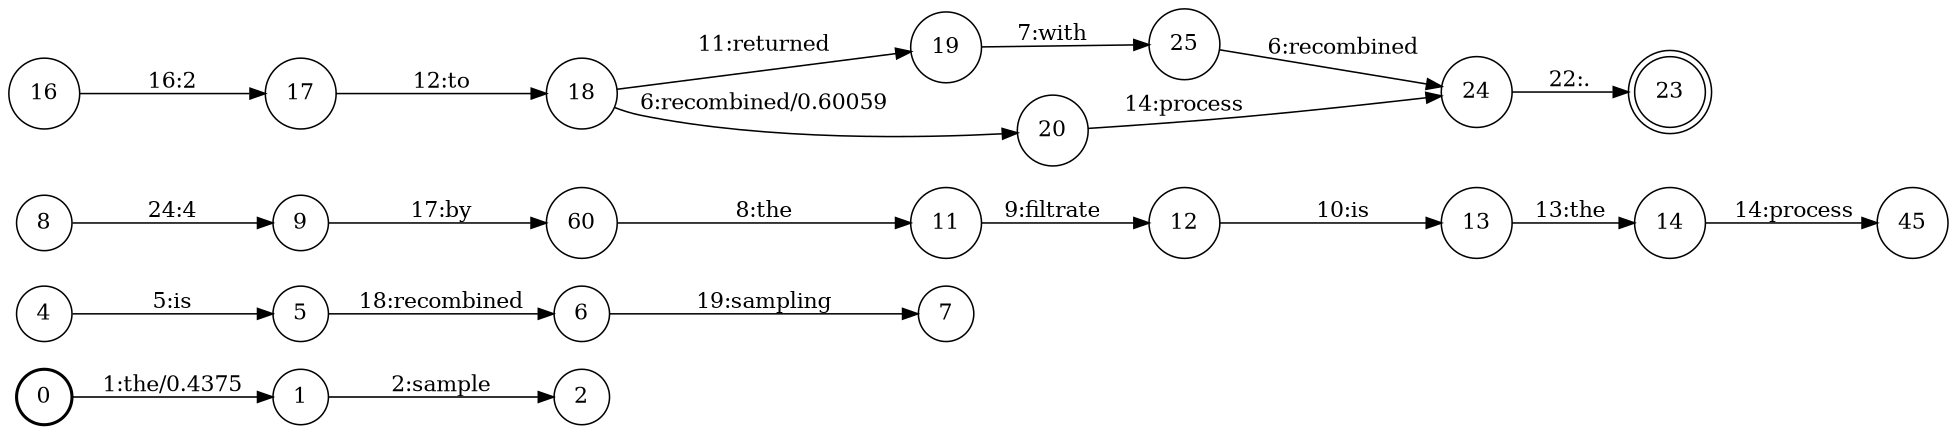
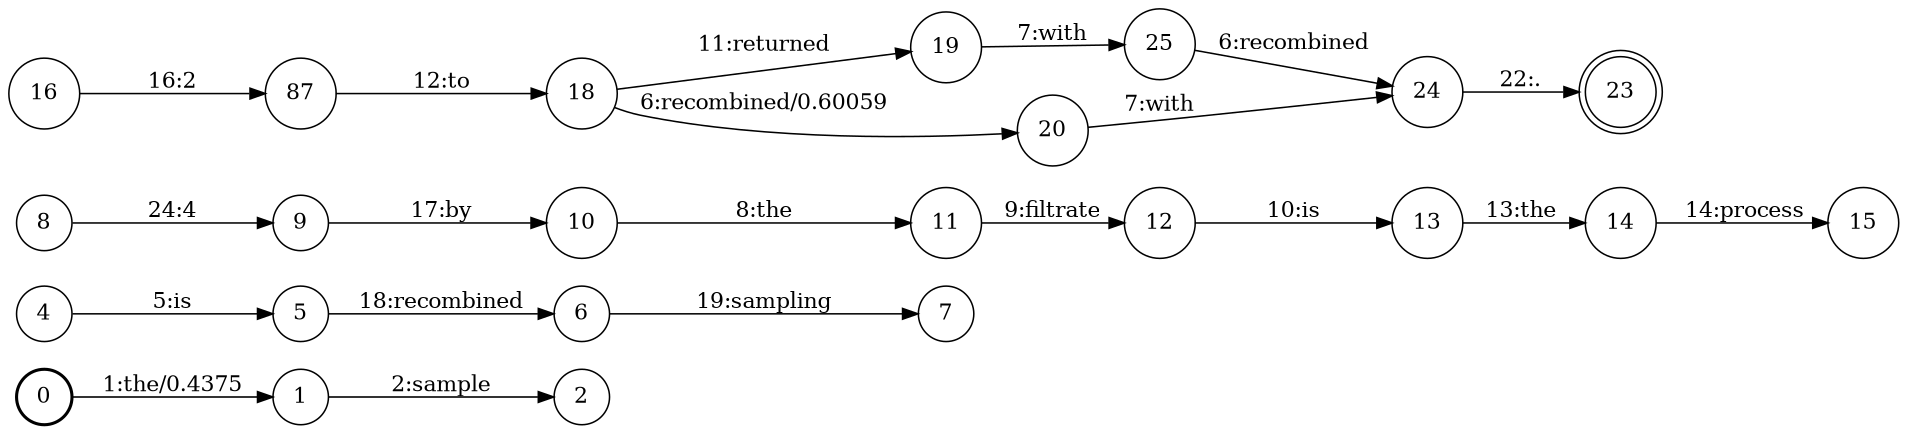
  digraph {
    nodesep=0.25
    rankdir=LR
    ranksep=0.4
    node [fontsize=14 shape=circle style=solid]
    edge [fontsize=14]
    n1 [label=0 style=bold]
    n2 [label=1]
    n3 [label=2]
    n4 [label=4]
    n5 [label=5]
    n6 [label=6]
    n7 [label=7]
    n8 [label=8]
    n9 [label=9]
-   n10 [label=60]
+   n10 [label=10]
    n11 [label=11]
    n12 [label=12]
    n13 [label=13]
    n14 [label=14]
-   n15 [label=45]
+   n15 [label=15]
    n16 [label=16]
-   n17 [label=17]
+   n17 [label=87]
    n18 [label=18]
    n19 [label=19]
    n20 [label=20]
    n21 [label=25]
    n22 [label=24]
    n23 [label=23 shape=doublecircle]
    n1 -> n2 [label="1:the/0.4375"]
    n2 -> n3 [label="2:sample"]
    n4 -> n5 [label="5:is"]
    n5 -> n6 [label="18:recombined"]
    n6 -> n7 [label="19:sampling"]
    n8 -> n9 [label="24:4"]
    n9 -> n10 [label="17:by"]
    n10 -> n11 [label="8:the"]
    n11 -> n12 [label="9:filtrate"]
    n12 -> n13 [label="10:is"]
    n13 -> n14 [label="13:the"]
    n14 -> n15 [label="14:process"]
    n16 -> n17 [label="16:2"]
    n17 -> n18 [label="12:to"]
    n18 -> n19 [label="11:returned"]
    n18 -> n20 [label="6:recombined/0.60059"]
    n19 -> n21 [label="7:with"]
-   n20 -> n22 [label="14:process"]
+   n20 -> n22 [label="7:with"]
    n21 -> n22 [label="6:recombined"]
    n22 -> n23 [label="22:."]
  }
